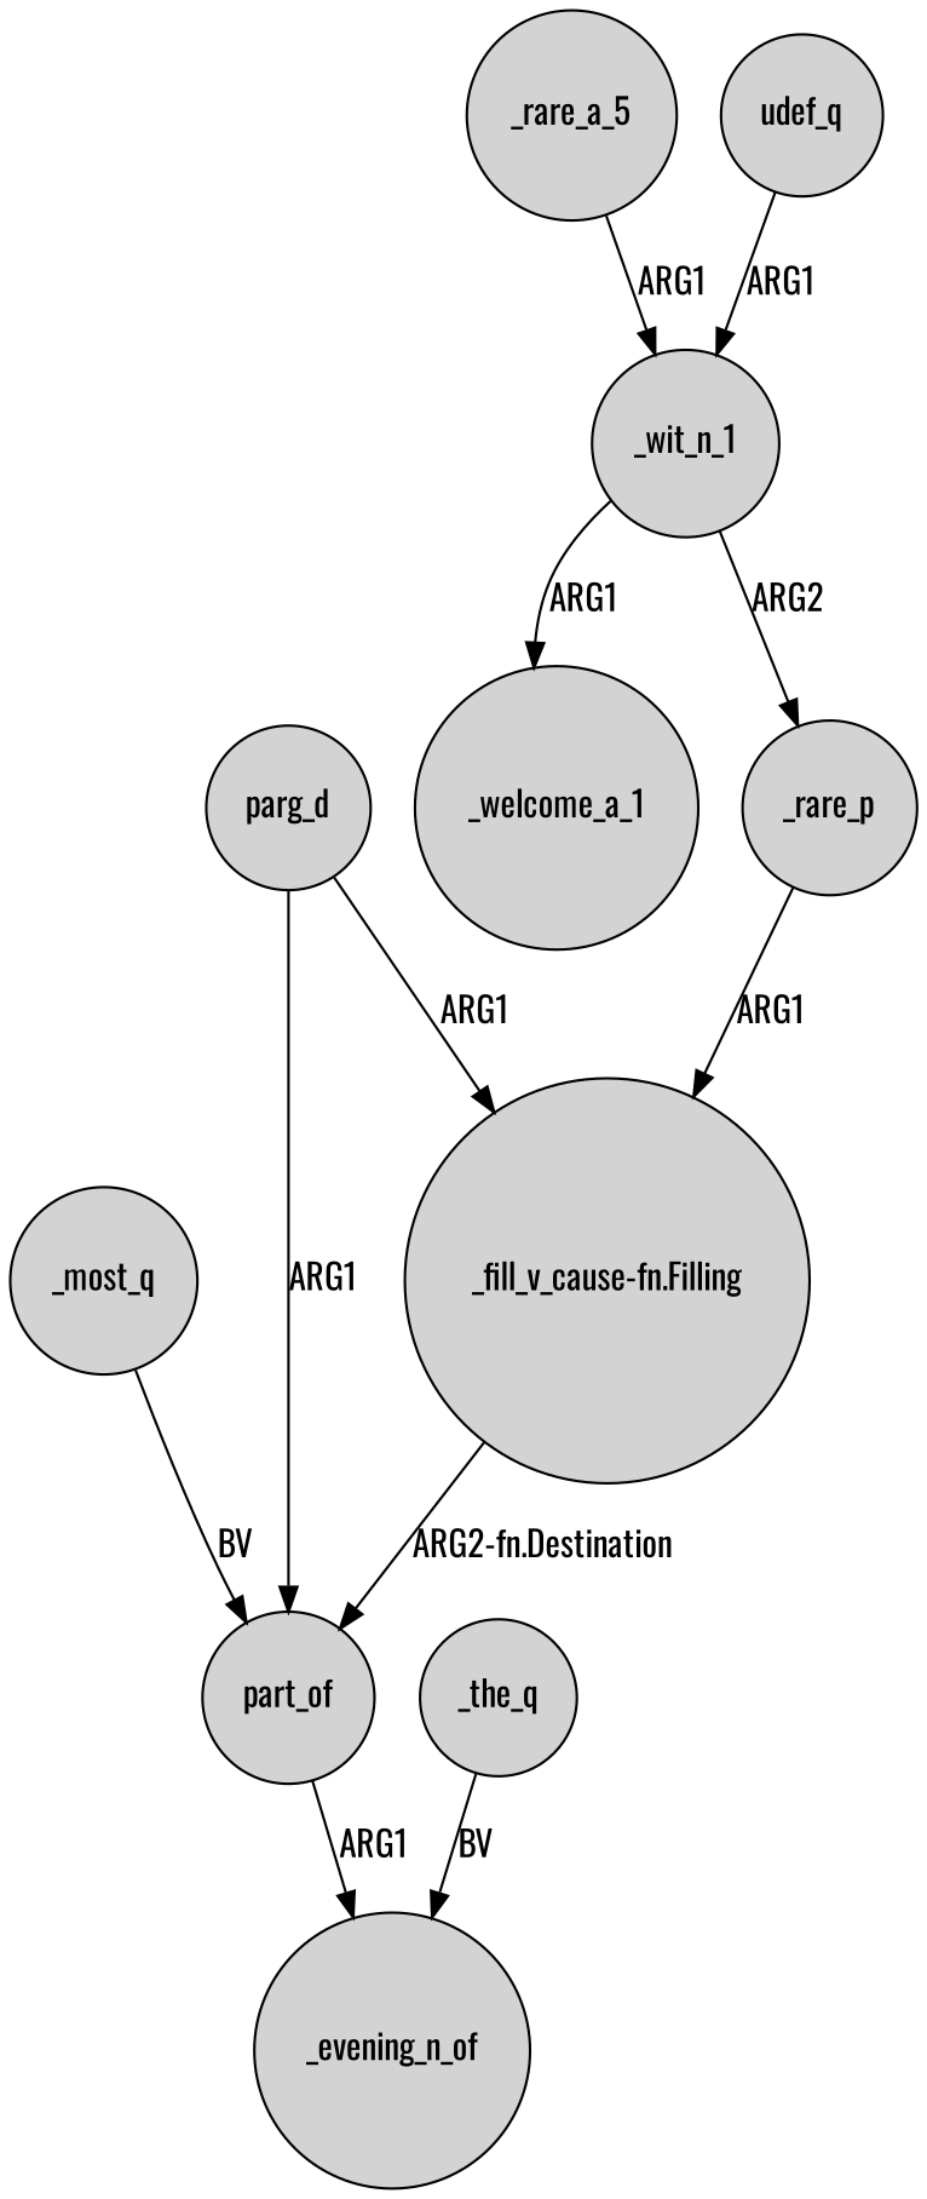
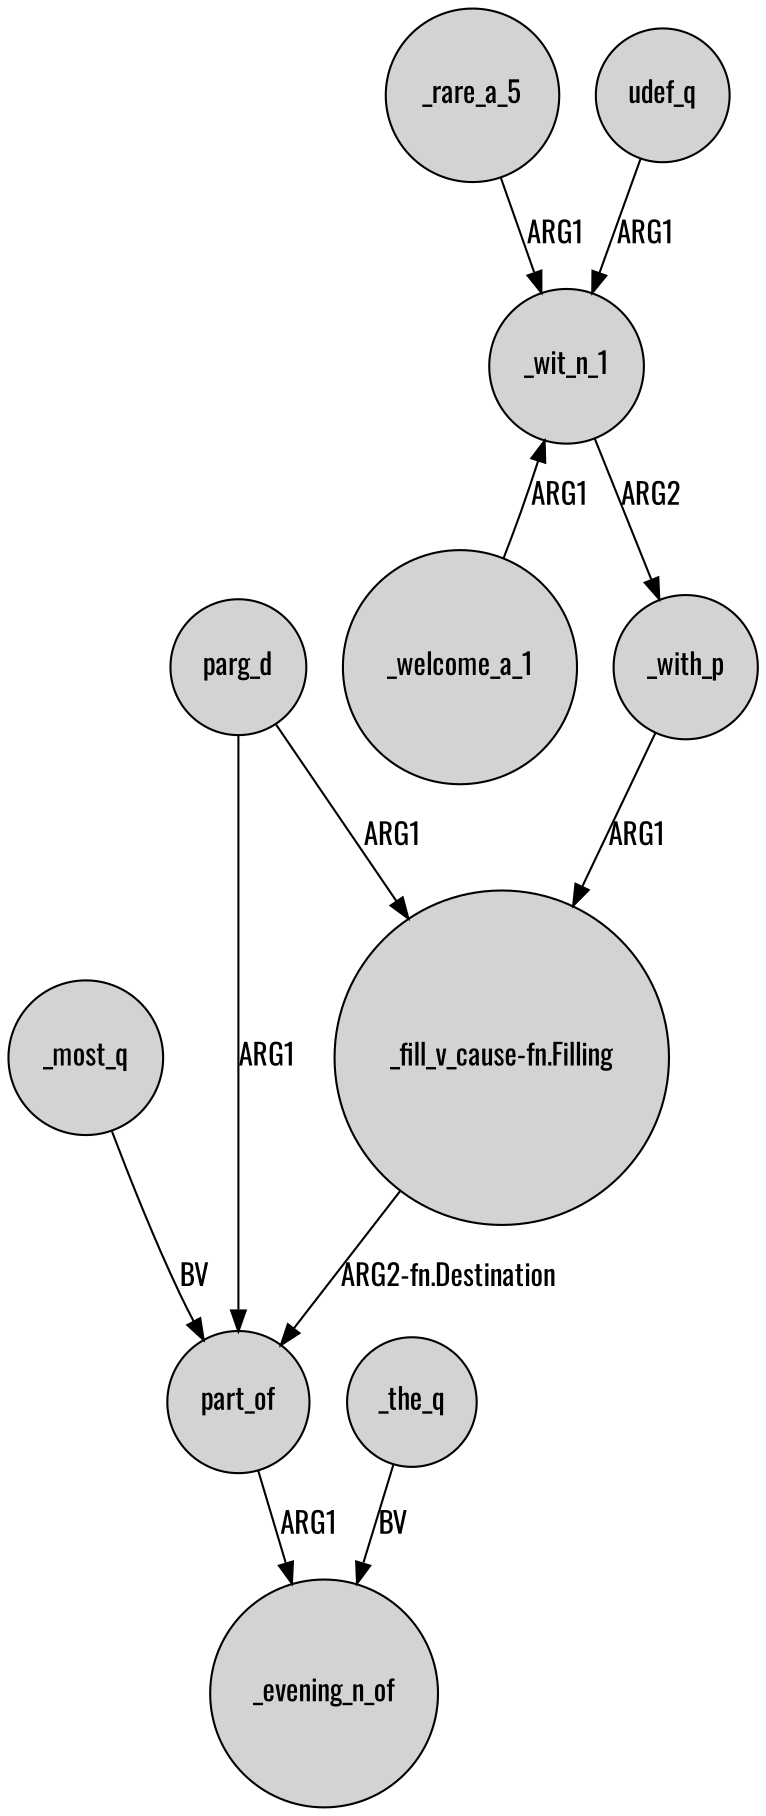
  digraph {
    fontname=Oswald
    node [fontname=Oswald shape=circle style=filled]
    edge [fontname=Oswald]
    _most_q
    part_of
    _evening_n_of
    _welcome_a_1
    _wit_n_1
-   _with_p [label=_rare_p]
+   _with_p
    parg_d
    "_fill_v_cause-fn.Filling"
    n9 [label=_rare_a_5]
    _the_q
    udef_q
    _most_q -> part_of [label=BV]
    part_of -> _evening_n_of [label=ARG1]
-   _wit_n_1 -> _welcome_a_1 [label=ARG1]
+   _welcome_a_1 -> _wit_n_1 [label=ARG1]
    _wit_n_1 -> _with_p [label=ARG2]
    _with_p -> "_fill_v_cause-fn.Filling" [label=ARG1]
    parg_d -> part_of [label=ARG1]
    parg_d -> "_fill_v_cause-fn.Filling" [label=ARG1]
    "_fill_v_cause-fn.Filling" -> part_of [label="ARG2-fn.Destination"]
    n9 -> _wit_n_1 [label=ARG1]
    _the_q -> _evening_n_of [label=BV]
    udef_q -> _wit_n_1 [label=ARG1]
  }
